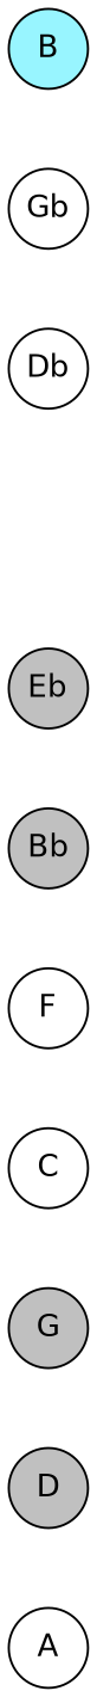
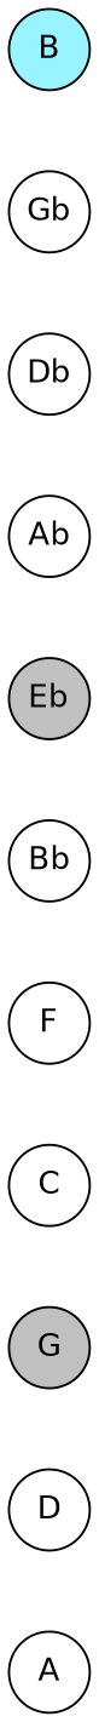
  graph {
    mindist=.1
    node [fillcolor=white fontname=Helvetica margin=0 shape=circle style=filled]
    edge [style=invis]
    B [fillcolor=cadetblue1]
    Gb
    Db
+   Ab
    Eb [fillcolor=gray]
-   Bb [fillcolor=gray]
+   Bb
    F
    C
    G [fillcolor=gray]
-   D [fillcolor=gray]
+   D
    A
    subgraph sub_1 {
      B
      Gb
      Db
+     Ab
      Eb
      Bb
      F
      C
      G
      D
      A
    }
    B -- Gb
    Gb -- Db
+   Db -- Ab
+   Ab -- Eb
    Eb -- Bb
    Bb -- F
    F -- C
    C -- G
    G -- D
    D -- A
  }
